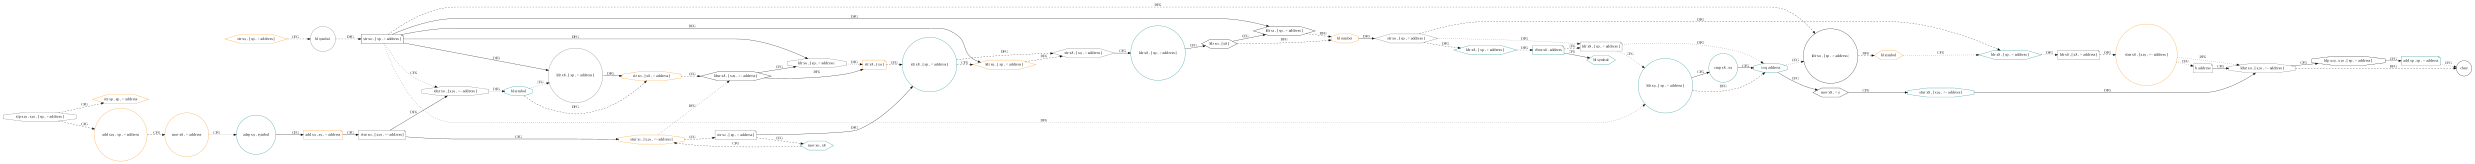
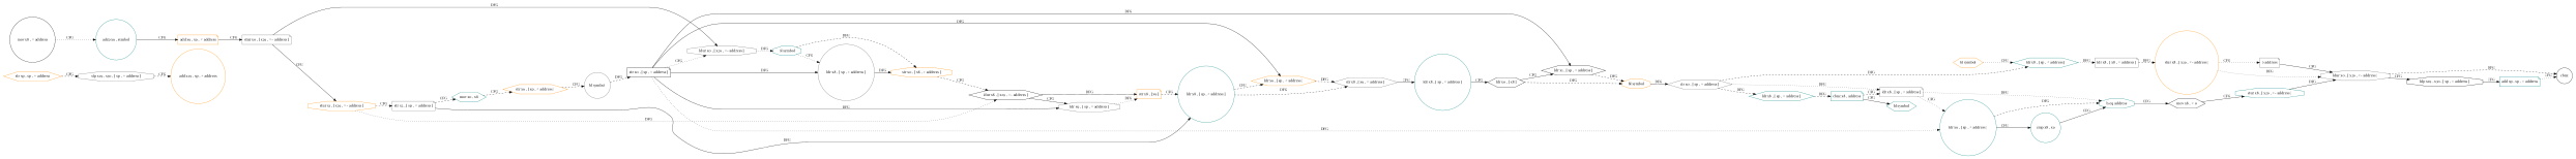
  digraph {
    fontname="Playfair Display"
    rankdir=LR
    node [color=teal fontname="Playfair Display" shape=hexagon]
    edge [fontname="Playfair Display" style=dashed]
    n1 [color=darkorange label="str sp , sp , # address"]
    n2 [color=gray40 label="stp x29 , x30 , [ sp , # address ]" shape=octagon]
    n3 [color=darkorange label="add x29 , sp , # address" shape=circle]
-   n4 [color=darkorange label="mov x8 , # address" shape=circle]
+   n4 [color=black label="mov x8 , # address" shape=circle]
    n5 [label="adrp x9 , symbol" shape=circle]
    n6 [color=darkorange label="add x9 , x9 , # address" shape=note]
    n7 [color=gray40 label="stur x0 , [ x29 , #- address ]" shape=note]
    n8 [color=darkorange label="stur x1 , [ x29 , #- address ]" shape=octagon]
    n9 [color=gray40 label="ldur x0 , [ x29 , #- address ]" shape=octagon]
    n10 [color=gray40 label="str x2 , [ sp , # address ]" shape=note]
    n11 [color=black label="ldur x8 , [ x29 , #- address ]"]
    n12 [label="bl symbol" shape=octagon]
    n13 [label="mov x0 , x8"]
    n14 [label="ldr x8 , [ sp , # address ]" shape=circle]
    n15 [color=gray40 label="ldr x9 , [ sp , # address ]" shape=octagon]
    n16 [color=darkorange label="str x8 , [ x9 ]" shape=note]
    n17 [color=darkorange label="str x9 , [ sp , # address ]"]
    n18 [color=darkorange label="ldr x9 , [ sp , # address ]"]
    n19 [color=gray40 label="str x8 , [ x9 , # address ]"]
    n20 [color=gray40 label="bl symbol" shape=circle]
    n21 [color=black label="str x0 , [ sp , # address ]" shape=note]
    n22 [color=gray40 label="ldr x8 , [ sp , # address ]" shape=circle]
    n23 [color=black label="ldr x1 , [ sp , # address ]"]
    n24 [label="ldr x9 , [ sp , # address ]" shape=circle]
-   n25 [color=black label="ldr x0 , [ sp , # address ]" shape=circle]
    n26 [color=darkorange label="str x0 , [ x8 , # address ]" shape=octagon]
    n27 [color=darkorange label="bl symbol" shape=octagon]
    n28 [label="b.eq address" shape=octagon]
    n29 [label="cmp x8 , x9" shape=circle]
    n30 [color=darkorange label="bl symbol"]
    n31 [label="ldr x8 , [ sp , # address ]" shape=circle]
    n32 [color=black label="ldr x0 , [ x8 ]"]
    n33 [color=gray40 label="str x0 , [ sp , # address ]"]
    n34 [label="ldr x8 , [ sp , # address ]"]
    n35 [color=gray40 label="ldr x8 , [ sp , # address ]" shape=note]
    n36 [label="ldr x8 , [ sp , # address ]"]
    n37 [label="cbnz x8 , address" shape=note]
    n38 [color=gray40 label="ldr x8 , [ x8 , # address ]" shape=note]
    n39 [label="bl symbol"]
    n40 [color=black label="mov x8 , # 0"]
    n41 [label="stur x8 , [ x29 , #- address ]" shape=octagon]
    n42 [color=gray40 label="ldur x0 , [ x29 , #- address ]" shape=octagon]
    n43 [color=black label="ldp x29 , x30 , [ sp , # address ]" shape=octagon]
    n44 [color=black label=cbnz shape=circle]
    n45 [label="add sp , sp , # address" shape=note]
    n46 [color=darkorange label="stur x8 , [ x29 , #- address ]" shape=circle]
    n47 [color=gray40 label="b address" shape=note]
-   n2 -> n1 [label=CFG]
+   n1 -> n2 [label=CFG]
    n2 -> n3 [label=CFG]
-   n3 -> n4 [label=CFG]
    n4 -> n5 [label=CFG style=dotted]
    n5 -> n6 [label=CFG style=solid]
    n6 -> n7 [label=CFG style=solid]
    n7 -> n8 [label=CFG style=solid]
    n7 -> n9 [label=DFG style=solid]
    n8 -> n10 [label=CFG]
    n8 -> n11 [label=DFG style=dotted]
    n9 -> n12 [label=DFG style=dotted]
    n10 -> n13 [label=CFG]
    n10 -> n14 [label=DFG style=solid]
    n11 -> n15 [label=CFG style=solid]
    n11 -> n16 [label=DFG style=solid]
    n12 -> n22 [label=CFG style=dotted]
    n12 -> n26 [label=DFG]
-   n13 -> n8 [label=CFG]
+   n13 -> n17 [label=CFG]
    n14 -> n18 [label=CFG]
    n14 -> n19 [label=DFG]
    n15 -> n16 [label=DFG style=dotted]
    n16 -> n14 [label=CFG]
    n17 -> n20 [label=CFG]
    n18 -> n19 [label=DFG]
    n19 -> n31 [label=CFG style=solid]
    n20 -> n21 [label=DFG]
    n21 -> n9 [label=CFG style=dotted]
    n21 -> n15 [label=DFG style=solid]
    n21 -> n18 [label=DFG style=solid]
    n21 -> n22 [label=DFG style=solid]
    n21 -> n23 [label=DFG style=solid]
    n21 -> n24 [label=DFG style=dotted]
-   n21 -> n25 [label=DFG]
    n22 -> n26 [label=DFG style=solid]
    n23 -> n27 [label=DFG]
    n24 -> n28 [label=DFG]
    n24 -> n29 [label=CFG style=solid]
-   n25 -> n30 [label=DFG]
    n26 -> n11 [label=CFG]
    n27 -> n33 [label=DFG style=solid]
-   n28 -> n25 [label=CFG style=dotted]
    n28 -> n40 [label=CFG style=solid]
    n29 -> n28 [label=CFG style=solid]
    n30 -> n36 [label=CFG style=dotted]
    n31 -> n32 [label=CFG style=solid]
    n32 -> n23 [label=CFG style=solid]
    n32 -> n27 [label=DFG]
    n33 -> n34 [label=DFG]
    n33 -> n35 [label=DFG style=dotted]
    n33 -> n36 [label=DFG]
    n34 -> n37 [label=DFG]
    n35 -> n24 [label=CFG style=dotted]
    n35 -> n28 [label=DFG style=dotted]
    n36 -> n38 [label=DFG style=dotted]
    n37 -> n35 [label=CFG]
    n37 -> n39 [label=CFG style=solid]
    n38 -> n46 [label=DFG]
    n40 -> n41 [label=CFG style=solid]
    n41 -> n42 [label=DFG style=solid]
    n42 -> n43 [label=CFG style=solid]
    n42 -> n44 [label=DFG]
    n43 -> n45 [label=CFG style=solid]
    n45 -> n44 [label=CFG style=dotted]
    n46 -> n42 [label=DFG style=dotted]
    n46 -> n47 [label=CFG style=dotted]
    n47 -> n42 [label=CFG style=solid]
  }
